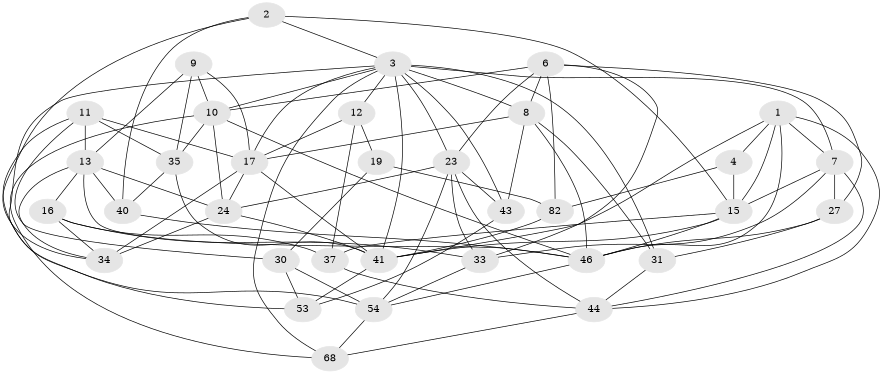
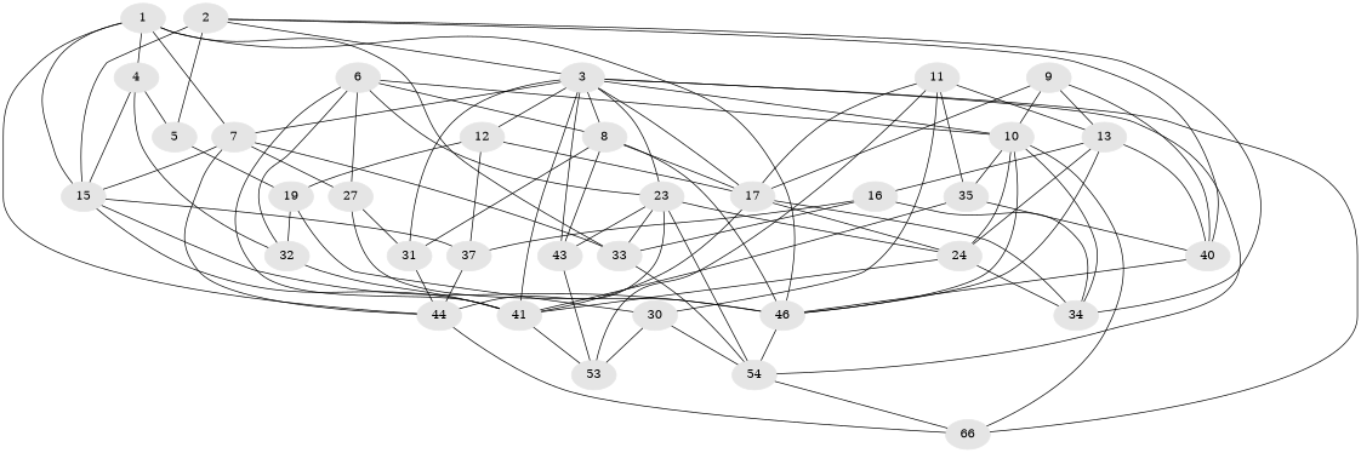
  graph {
    node [color=gray90 style=filled]
    1 [super="+14"]
    4
    7 [super="+72+18"]
    15 [super="+52"]
    33 [super="+47"]
    44 [super="+49"]
    46 [super="+62"]
-   32 [label=82]
+   5
+   32
    27
    41 [super="+57"]
    37
    54 [super="+67"]
-   66 [label=68]
+   66
    2 [super="+59"]
    3 [super="+51+20"]
    34 [super="+60"]
    40 [super="+70"]
    8 [super="+56"]
    10 [super="+45+61"]
    12
    17 [super="+39"]
    23 [super="+69"]
    31
    43
    19
    24 [super="+55+28"]
    35
    53
    30
    6 [super="+38"]
    9
    13 [super="+36"]
    16
    11 [super="+50+29"]
    1 -- 4
    1 -- 7
    1 -- 15
    1 -- 33
    1 -- 44
    1 -- 46
    4 -- 15
+   4 -- 5
    4 -- 32
    7 -- 15
    7 -- 33 [weight=2]
    7 -- 44
    7 -- 27
    15 -- 46
    15 -- 41
    15 -- 37
    33 -- 54
    44 -- 66
    46 -- 54
+   5 -- 19
    32 -- 41
    27 -- 46
    27 -- 31
    41 -- 53
    37 -- 44
    54 -- 66
    2 -- 15
+   2 -- 5 [weight=2]
    2 -- 3
    2 -- 34
    2 -- 40
    3 -- 7 [weight=2]
    3 -- 41
    3 -- 54
    3 -- 66
    3 -- 8
    3 -- 10
    3 -- 12
    3 -- 17 [weight=2]
    3 -- 23
    3 -- 31
    3 -- 43
    40 -- 46
    8 -- 46
    8 -- 17
    8 -- 31
    8 -- 43
    10 -- 46
    10 -- 66
-   13 -- 34
+   10 -- 34
    10 -- 24 [weight=2]
    10 -- 35
    12 -- 37
    12 -- 17
    12 -- 19
    17 -- 41
    17 -- 34
    17 -- 24
    23 -- 33
    23 -- 44
    23 -- 54
    23 -- 43
    23 -- 24
    31 -- 44
    43 -- 53
    19 -- 32
    19 -- 30
    24 -- 41
    24 -- 34 [weight=2]
    35 -- 41
    35 -- 40
    30 -- 54
    30 -- 53
    6 -- 32
    6 -- 27
    6 -- 41
    6 -- 8
    6 -- 10
    6 -- 23
-   9 -- 35
+   9 -- 40
    9 -- 10
    9 -- 17
    9 -- 13
    13 -- 46
    13 -- 40 [weight=2]
    13 -- 24
    13 -- 16
    16 -- 33
    16 -- 37
    16 -- 34
    11 -- 17
    11 -- 35
    11 -- 53
    11 -- 30
    11 -- 13 [weight=2]
  }
